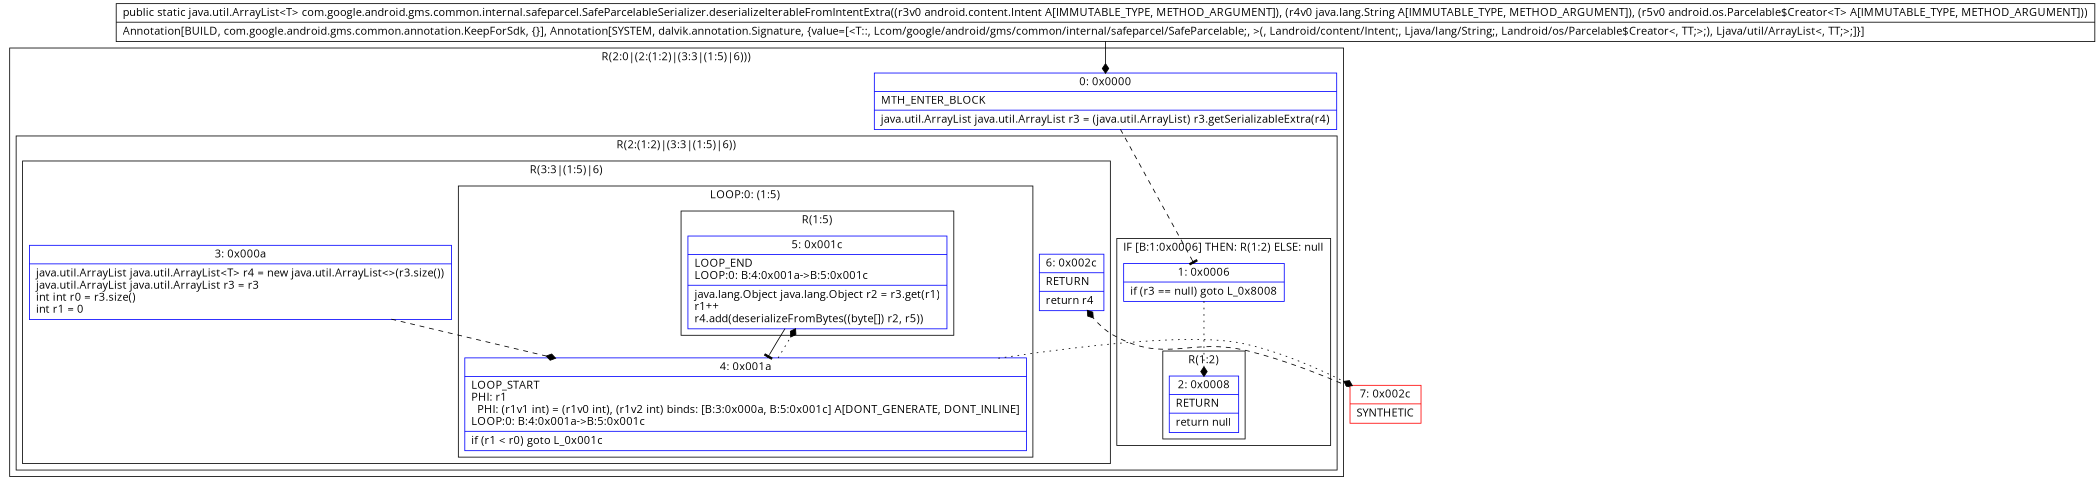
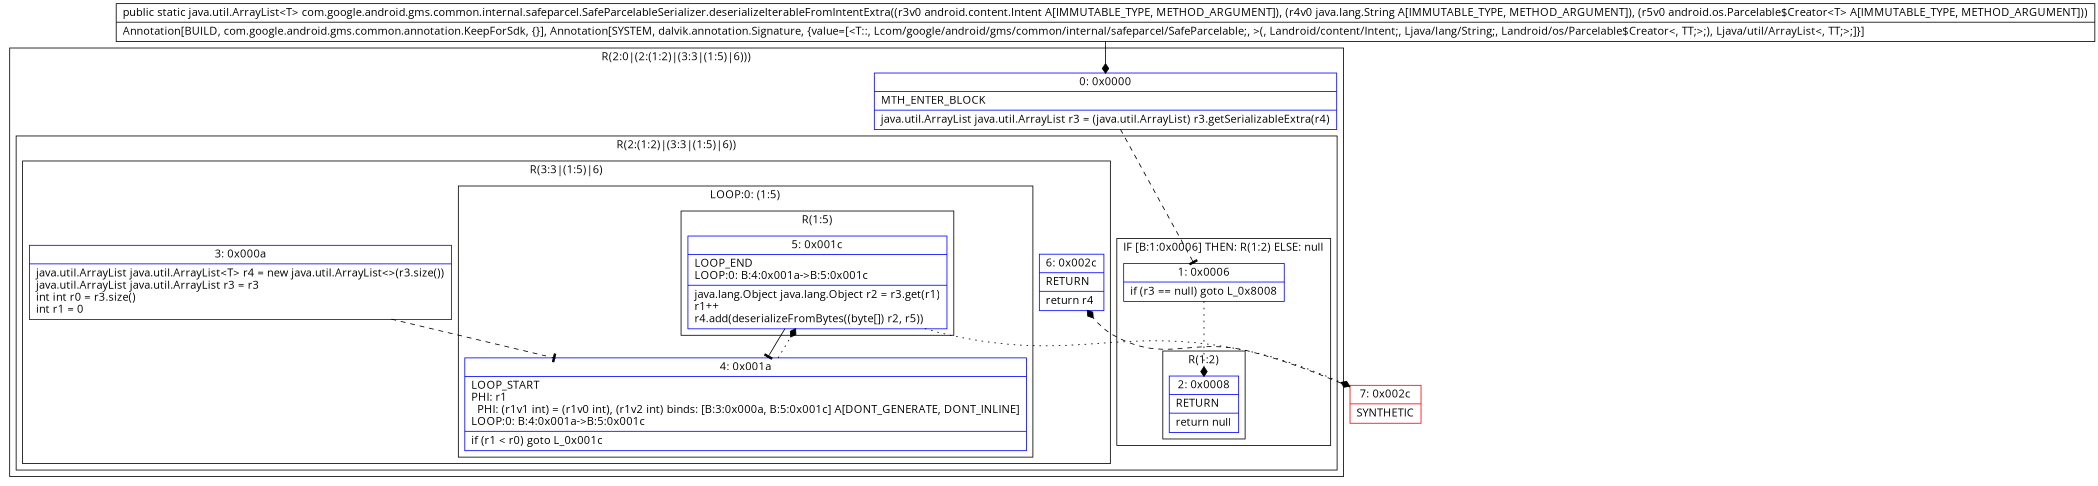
  digraph {
    fontname="Open Sans"
    node [color=blue fontname="Open Sans" shape=record]
    edge [arrowhead=diamond fontname="Open Sans" style=dotted]
    n1 [label="{2\:\ 0x0008|RETURN\l|return null\l}"]
    n2 [label="{1\:\ 0x0006|if (r3 == null) goto L_0x8008\l}"]
    n3 [label="{5\:\ 0x001c|LOOP_END\lLOOP:0: B:4:0x001a\-\>B:5:0x001c\l|java.lang.Object java.lang.Object r2 = r3.get(r1)\lr1++\lr4.add(deserializeFromBytes((byte[]) r2, r5))\l}"]
    n4 [label="{4\:\ 0x001a|LOOP_START\lPHI: r1 \l  PHI: (r1v1 int) = (r1v0 int), (r1v2 int) binds: [B:3:0x000a, B:5:0x001c] A[DONT_GENERATE, DONT_INLINE]\lLOOP:0: B:4:0x001a\-\>B:5:0x001c\l|if (r1 \< r0) goto L_0x001c\l}"]
    n5 [label="{3\:\ 0x000a|java.util.ArrayList java.util.ArrayList\<T\> r4 = new java.util.ArrayList\<\>(r3.size())\ljava.util.ArrayList java.util.ArrayList r3 = r3\lint int r0 = r3.size()\lint r1 = 0\l}"]
    n6 [label="{6\:\ 0x002c|RETURN\l|return r4\l}"]
    n7 [label="{0\:\ 0x0000|MTH_ENTER_BLOCK\l|java.util.ArrayList java.util.ArrayList r3 = (java.util.ArrayList) r3.getSerializableExtra(r4)\l}"]
    n8 [color=red label="{7\:\ 0x002c|SYNTHETIC\l}"]
    n9 [label="{public static java.util.ArrayList\<T\> com.google.android.gms.common.internal.safeparcel.SafeParcelableSerializer.deserializeIterableFromIntentExtra((r3v0 android.content.Intent A[IMMUTABLE_TYPE, METHOD_ARGUMENT]), (r4v0 java.lang.String A[IMMUTABLE_TYPE, METHOD_ARGUMENT]), (r5v0 android.os.Parcelable$Creator\<T\> A[IMMUTABLE_TYPE, METHOD_ARGUMENT]))  | Annotation[BUILD, com.google.android.gms.common.annotation.KeepForSdk, \{\}], Annotation[SYSTEM, dalvik.annotation.Signature, \{value=[\<T::, Lcom\/google\/android\/gms\/common\/internal\/safeparcel\/SafeParcelable;, \>(, Landroid\/content\/Intent;, Ljava\/lang\/String;, Landroid\/os\/Parcelable$Creator\<, TT;\>;), Ljava\/util\/ArrayList\<, TT;\>;]\}]\l}" color=""]
    subgraph cluster_1 {
      label="R(2:0|(2:(1:2)|(3:3|(1:5)|6)))"
      n7
      subgraph cluster_2 {
        label="R(2:(1:2)|(3:3|(1:5)|6))"
        subgraph cluster_3 {
          label="IF [B:1:0x0006] THEN: R(1:2) ELSE: null"
          n2
          subgraph cluster_4 {
            label="R(1:2)"
            n1
          }
        }
        subgraph cluster_5 {
          label="R(3:3|(1:5)|6)"
          n5
          n6
          subgraph cluster_6 {
            label="LOOP:0: (1:5)"
            n4
            subgraph cluster_7 {
              label="R(1:5)"
              n3
            }
          }
        }
      }
    }
    n2 -> n1
    n3 -> n4 [arrowhead=tee style=solid]
    n4 -> n3
-   n4 -> n8
-   n5 -> n4 [style=dashed]
+   n3 -> n8
+   n5 -> n4 [arrowhead=tee style=dashed]
    n7 -> n2 [arrowhead=tee style=dashed]
    n8 -> n6 [style=dashed]
    n9 -> n7 [style=solid]
  }
